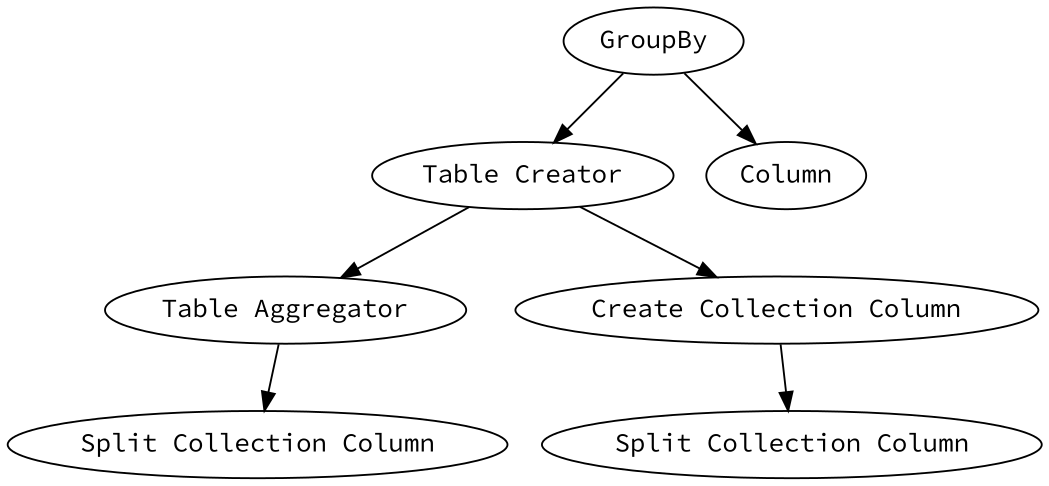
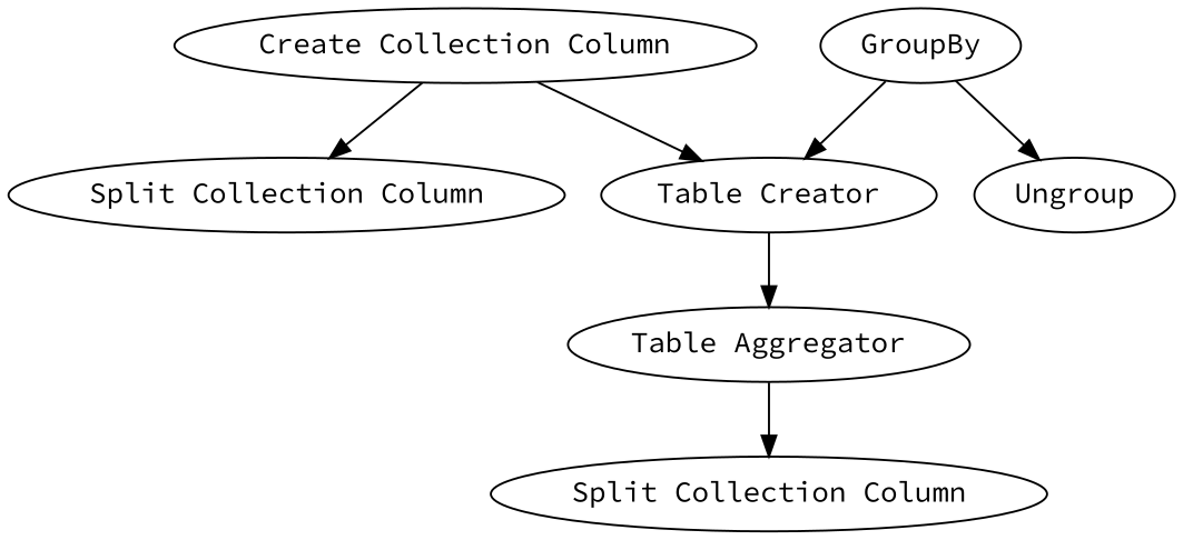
  digraph {
    fontname="Source Code Pro"
    rankdir=TB
    node [fontname="Source Code Pro"]
    edge [fontname="Source Code Pro"]
    n1 [label="Table Creator"]
    n2 [label="Table Aggregator"]
    n3 [label="Create Collection Column"]
    n4 [label="Split Collection Column"]
    n5 [label=GroupBy]
-   n6 [label=Column]
+   n6 [label=Ungroup]
    n7 [label="Split Collection Column"]
    n1 -> n2
-   n1 -> n3
+   n3 -> n1
    n2 -> n4
    n3 -> n7
    n5 -> n1
    n5 -> n6
  }
